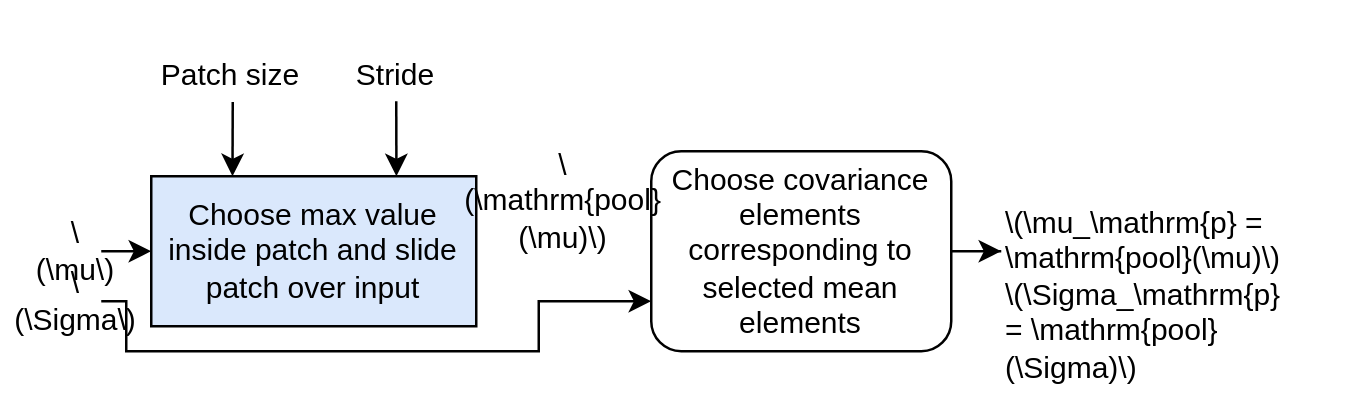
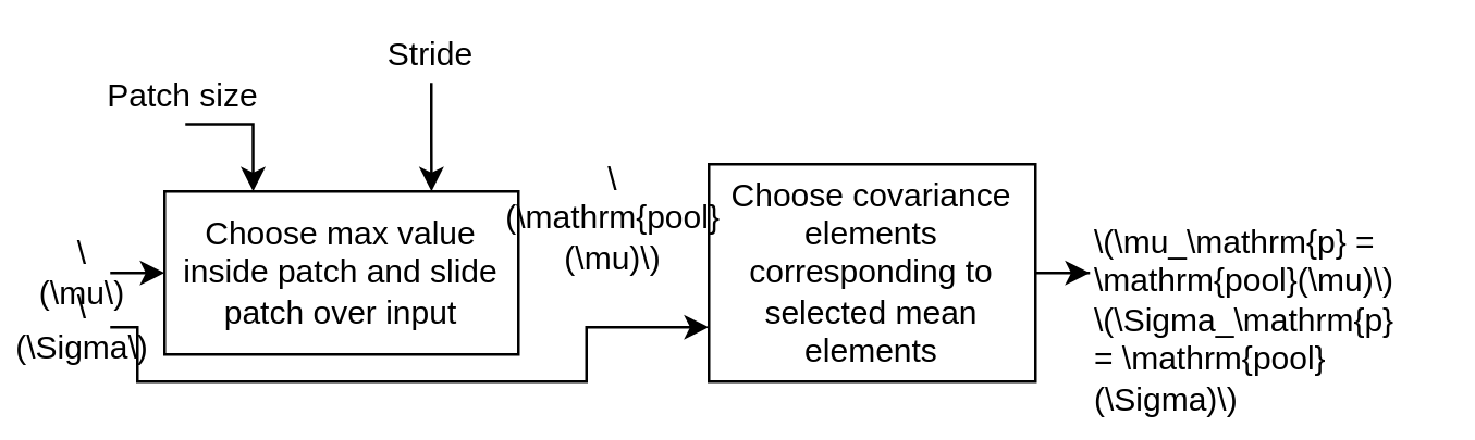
  <mxCell id="0" />
  <mxCell id="1" parent="0" />
  <mxCell id="2" style="edgeStyle=orthogonalEdgeStyle;rounded=0;orthogonalLoop=1;jettySize=auto;html=1;exitX=1;exitY=0.5;exitDx=0;exitDy=0;entryX=0;entryY=0.5;entryDx=0;entryDy=0;" edge="1" parent="1" source="3" target="4"><mxGeometry relative="1" as="geometry" /></mxCell>
  <mxCell id="3" value="\(\mu\)" style="text;html=1;strokeColor=none;fillColor=none;align=center;verticalAlign=middle;whiteSpace=wrap;rounded=0;" vertex="1" parent="1"><mxGeometry x="20" y="90" width="20" height="20" as="geometry" /></mxCell>
- <mxCell id="4" value="Choose max value inside patch and slide patch over input" style="rounded=0;whiteSpace=wrap;html=1;fillColor=#dae8fc;" vertex="1" parent="1"><mxGeometry x="60" y="70" width="130" height="60" as="geometry" /></mxCell>
+ <mxCell id="4" value="Choose max value inside patch and slide patch over input" style="rounded=0;whiteSpace=wrap;html=1;" vertex="1" parent="1"><mxGeometry x="60" y="70" width="130" height="60" as="geometry" /></mxCell>
  <mxCell id="5" style="edgeStyle=orthogonalEdgeStyle;rounded=0;orthogonalLoop=1;jettySize=auto;html=1;exitX=0.51;exitY=1.015;exitDx=0;exitDy=0;entryX=0.25;entryY=0;entryDx=0;entryDy=0;exitPerimeter=0;" edge="1" parent="1" source="6"><mxGeometry relative="1" as="geometry"><mxPoint x="90" y="40" as="sourcePoint" /><mxPoint x="92.5" y="70" as="targetPoint" /></mxGeometry></mxCell>
- <mxCell id="6" value="Patch size" style="text;html=1;strokeColor=none;fillColor=none;align=center;verticalAlign=middle;whiteSpace=wrap;rounded=0;" vertex="1" parent="1"><mxGeometry x="62" y="20" width="60" height="20" as="geometry" /></mxCell>
+ <mxCell id="6" value="Patch size" style="text;html=1;strokeColor=none;fillColor=none;align=center;verticalAlign=middle;whiteSpace=wrap;rounded=0;" vertex="1" parent="1"><mxGeometry x="37" y="25" width="60" height="20" as="geometry" /></mxCell>
  <mxCell id="7" style="edgeStyle=orthogonalEdgeStyle;rounded=0;orthogonalLoop=1;jettySize=auto;html=1;exitX=0.5;exitY=1;exitDx=0;exitDy=0;" edge="1" parent="1" source="8"><mxGeometry relative="1" as="geometry"><mxPoint x="158.06" y="70" as="targetPoint" /><mxPoint x="158" y="50" as="sourcePoint" /></mxGeometry></mxCell>
- <mxCell id="8" value="Stride" style="text;html=1;strokeColor=none;fillColor=none;align=center;verticalAlign=middle;whiteSpace=wrap;rounded=0;" vertex="1" parent="1"><mxGeometry x="138" y="20" width="40" height="20" as="geometry" /></mxCell>
+ <mxCell id="8" value="Stride" style="text;html=1;strokeColor=none;fillColor=none;align=center;verticalAlign=middle;whiteSpace=wrap;rounded=0;" vertex="1" parent="1"><mxGeometry x="138" y="10" width="40" height="20" as="geometry" /></mxCell>
  <mxCell id="9" style="edgeStyle=orthogonalEdgeStyle;rounded=0;orthogonalLoop=1;jettySize=auto;html=1;exitX=1;exitY=0.5;exitDx=0;exitDy=0;" edge="1" parent="1" source="10" target="12"><mxGeometry relative="1" as="geometry" /></mxCell>
- <mxCell id="10" value="Choose covariance elements corresponding to selected mean elements" style="whiteSpace=wrap;html=1;rounded=1;" vertex="1" parent="1"><mxGeometry x="260" y="60" width="120" height="80" as="geometry" /></mxCell>
+ <mxCell id="10" value="Choose covariance elements corresponding to selected mean elements" style="rounded=0;whiteSpace=wrap;html=1;" vertex="1" parent="1"><mxGeometry x="260" y="60" width="120" height="80" as="geometry" /></mxCell>
  <mxCell id="11" value="\(\mathrm{pool}(\mu)\)" style="text;html=1;strokeColor=none;fillColor=none;align=center;verticalAlign=middle;whiteSpace=wrap;rounded=0;" vertex="1" parent="1"><mxGeometry x="200" y="70" width="50" height="20" as="geometry" /></mxCell>
  <mxCell id="12" value="&lt;div&gt;\(\mu_\mathrm{p} = \mathrm{pool}(\mu)\)&lt;/div&gt;&lt;div&gt;\(\Sigma_\mathrm{p} = \mathrm{pool}(\Sigma)\)&lt;br&gt;&lt;/div&gt;" style="text;whiteSpace=wrap;html=1;" vertex="1" parent="1"><mxGeometry x="400" y="75" width="120" height="50" as="geometry" /></mxCell>
  <mxCell id="13" style="edgeStyle=orthogonalEdgeStyle;rounded=0;orthogonalLoop=1;jettySize=auto;html=1;exitX=1;exitY=0.5;exitDx=0;exitDy=0;entryX=0;entryY=0.75;entryDx=0;entryDy=0;" edge="1" parent="1" source="14" target="10"><mxGeometry relative="1" as="geometry"><Array as="points"><mxPoint x="50" y="120" /><mxPoint x="50" y="140" /><mxPoint x="215" y="140" /><mxPoint x="215" y="120" /></Array></mxGeometry></mxCell>
  <mxCell id="14" value="\(\Sigma\)" style="text;html=1;strokeColor=none;fillColor=none;align=center;verticalAlign=middle;whiteSpace=wrap;rounded=0;" vertex="1" parent="1"><mxGeometry x="20" y="110" width="20" height="20" as="geometry" /></mxCell>
